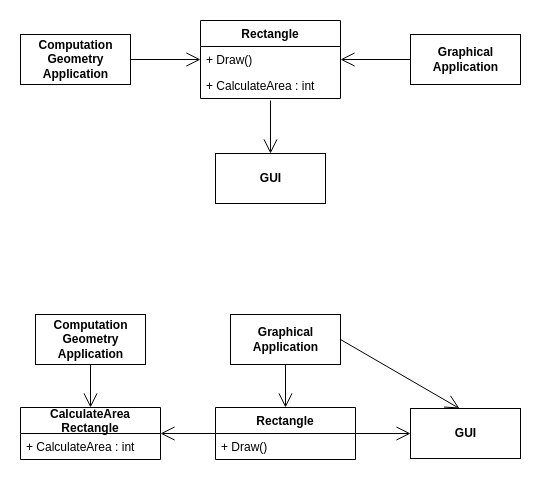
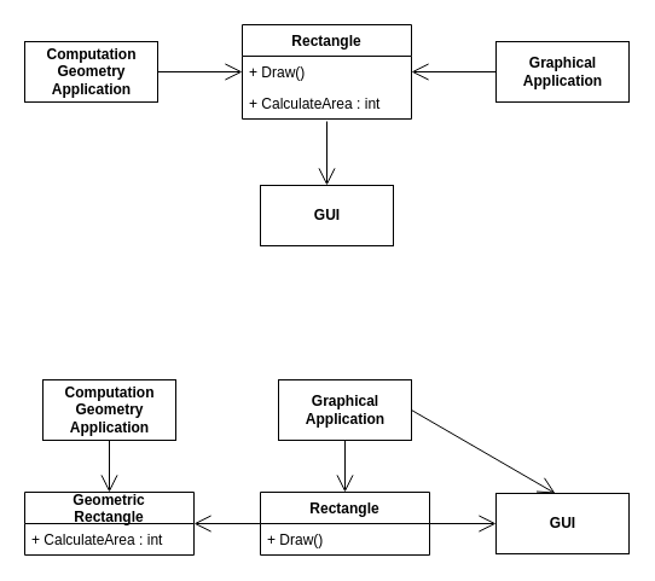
  <mxCell id="0" />
  <mxCell id="1" parent="0" />
  <mxCell id="2" value="Rectangle" style="swimlane;fontStyle=1;childLayout=stackLayout;horizontal=1;startSize=26;fillColor=none;horizontalStack=0;resizeParent=1;resizeParentMax=0;resizeLast=0;collapsible=1;marginBottom=0;" parent="1" vertex="1"><mxGeometry x="200" y="20" width="140" height="78" as="geometry" /></mxCell>
  <mxCell id="3" value="+ Draw()&#10;" style="text;strokeColor=none;fillColor=none;align=left;verticalAlign=top;spacingLeft=4;spacingRight=4;overflow=hidden;rotatable=0;points=[[0,0.5],[1,0.5]];portConstraint=eastwest;" parent="2" vertex="1"><mxGeometry y="26" width="140" height="26" as="geometry" /></mxCell>
  <mxCell id="4" value="+ CalculateArea : int&#10;" style="text;strokeColor=none;fillColor=none;align=left;verticalAlign=top;spacingLeft=4;spacingRight=4;overflow=hidden;rotatable=0;points=[[0,0.5],[1,0.5]];portConstraint=eastwest;" parent="2" vertex="1"><mxGeometry y="52" width="140" height="26" as="geometry" /></mxCell>
  <mxCell id="5" value="Computation&lt;br&gt;Geometry&lt;br&gt;Application" style="html=1;fontStyle=1" parent="1" vertex="1"><mxGeometry x="20" y="34" width="110" height="50" as="geometry" /></mxCell>
  <mxCell id="6" value="Graphical&lt;br&gt;Application" style="html=1;fontStyle=1" parent="1" vertex="1"><mxGeometry x="410" y="34" width="110" height="50" as="geometry" /></mxCell>
  <mxCell id="7" value="GUI" style="html=1;fontStyle=1" parent="1" vertex="1"><mxGeometry x="215" y="153" width="110" height="50" as="geometry" /></mxCell>
  <mxCell id="8" value="" style="endArrow=open;endFill=1;endSize=12;html=1;exitX=1;exitY=0.5;exitDx=0;exitDy=0;entryX=0;entryY=0.5;entryDx=0;entryDy=0;" parent="1" source="5" target="3" edge="1"><mxGeometry width="160" relative="1" as="geometry"><mxPoint x="20" y="190" as="sourcePoint" /><mxPoint x="180" y="190" as="targetPoint" /></mxGeometry></mxCell>
  <mxCell id="9" value="" style="endArrow=open;endFill=1;endSize=12;html=1;entryX=0.5;entryY=0;entryDx=0;entryDy=0;" parent="1" target="7" edge="1"><mxGeometry width="160" relative="1" as="geometry"><mxPoint x="270" y="100" as="sourcePoint" /><mxPoint x="210" y="69" as="targetPoint" /></mxGeometry></mxCell>
  <mxCell id="10" value="" style="endArrow=open;endFill=1;endSize=12;html=1;exitX=0;exitY=0.5;exitDx=0;exitDy=0;entryX=1;entryY=0.5;entryDx=0;entryDy=0;" parent="1" source="6" target="3" edge="1"><mxGeometry width="160" relative="1" as="geometry"><mxPoint x="340" y="140" as="sourcePoint" /><mxPoint x="430" y="140" as="targetPoint" /></mxGeometry></mxCell>
  <mxCell id="11" value="Rectangle" style="swimlane;fontStyle=1;childLayout=stackLayout;horizontal=1;startSize=26;fillColor=none;horizontalStack=0;resizeParent=1;resizeParentMax=0;resizeLast=0;collapsible=1;marginBottom=0;" parent="1" vertex="1"><mxGeometry x="215" y="407" width="140" height="52" as="geometry" /></mxCell>
  <mxCell id="12" value="+ Draw()&#10;" style="text;strokeColor=none;fillColor=none;align=left;verticalAlign=top;spacingLeft=4;spacingRight=4;overflow=hidden;rotatable=0;points=[[0,0.5],[1,0.5]];portConstraint=eastwest;" parent="11" vertex="1"><mxGeometry y="26" width="140" height="26" as="geometry" /></mxCell>
  <mxCell id="13" value="Computation&lt;br&gt;Geometry&lt;br&gt;Application" style="html=1;fontStyle=1" parent="1" vertex="1"><mxGeometry x="35" y="314" width="110" height="50" as="geometry" /></mxCell>
  <mxCell id="14" value="Graphical&lt;br&gt;Application" style="html=1;fontStyle=1" parent="1" vertex="1"><mxGeometry x="230" y="314" width="110" height="50" as="geometry" /></mxCell>
  <mxCell id="15" value="GUI" style="html=1;fontStyle=1" parent="1" vertex="1"><mxGeometry x="410" y="408" width="110" height="50" as="geometry" /></mxCell>
  <mxCell id="16" value="" style="endArrow=open;endFill=1;endSize=12;html=1;exitX=0.5;exitY=1;exitDx=0;exitDy=0;entryX=0.5;entryY=0;entryDx=0;entryDy=0;" parent="1" source="13" target="19" edge="1"><mxGeometry width="160" relative="1" as="geometry"><mxPoint x="20" y="470" as="sourcePoint" /><mxPoint x="160" y="339" as="targetPoint" /></mxGeometry></mxCell>
  <mxCell id="17" value="" style="endArrow=open;endFill=1;endSize=12;html=1;entryX=0;entryY=0.5;entryDx=0;entryDy=0;exitX=1;exitY=0.5;exitDx=0;exitDy=0;" parent="1" source="11" target="15" edge="1"><mxGeometry width="160" relative="1" as="geometry"><mxPoint x="360" y="433" as="sourcePoint" /><mxPoint x="210" y="349" as="targetPoint" /></mxGeometry></mxCell>
  <mxCell id="18" value="" style="endArrow=open;endFill=1;endSize=12;html=1;exitX=0.5;exitY=1;exitDx=0;exitDy=0;entryX=0.5;entryY=0;entryDx=0;entryDy=0;" parent="1" source="14" target="11" edge="1"><mxGeometry width="160" relative="1" as="geometry"><mxPoint x="340" y="420" as="sourcePoint" /><mxPoint x="370" y="370" as="targetPoint" /></mxGeometry></mxCell>
- <mxCell id="19" value="CalculateArea&#10;Rectangle" style="swimlane;fontStyle=1;childLayout=stackLayout;horizontal=1;startSize=26;fillColor=none;horizontalStack=0;resizeParent=1;resizeParentMax=0;resizeLast=0;collapsible=1;marginBottom=0;" parent="1" vertex="1"><mxGeometry x="20" y="407" width="140" height="52" as="geometry" /></mxCell>
+ <mxCell id="19" value="Geometric&#10;Rectangle" style="swimlane;fontStyle=1;childLayout=stackLayout;horizontal=1;startSize=26;fillColor=none;horizontalStack=0;resizeParent=1;resizeParentMax=0;resizeLast=0;collapsible=1;marginBottom=0;" parent="1" vertex="1"><mxGeometry x="20" y="407" width="140" height="52" as="geometry" /></mxCell>
  <mxCell id="20" value="+ CalculateArea : int&#10;" style="text;strokeColor=none;fillColor=none;align=left;verticalAlign=top;spacingLeft=4;spacingRight=4;overflow=hidden;rotatable=0;points=[[0,0.5],[1,0.5]];portConstraint=eastwest;" parent="19" vertex="1"><mxGeometry y="26" width="140" height="26" as="geometry" /></mxCell>
  <mxCell id="21" value="" style="endArrow=open;endFill=1;endSize=12;html=1;exitX=1;exitY=0.5;exitDx=0;exitDy=0;entryX=0.445;entryY=0;entryDx=0;entryDy=0;entryPerimeter=0;" parent="1" source="14" target="15" edge="1"><mxGeometry width="160" relative="1" as="geometry"><mxPoint x="295" y="374" as="sourcePoint" /><mxPoint x="295" y="417" as="targetPoint" /></mxGeometry></mxCell>
  <mxCell id="22" value="" style="endArrow=open;endFill=1;endSize=12;html=1;exitX=0;exitY=0.5;exitDx=0;exitDy=0;entryX=1;entryY=0.5;entryDx=0;entryDy=0;" parent="1" source="11" target="19" edge="1"><mxGeometry width="160" relative="1" as="geometry"><mxPoint x="305" y="384" as="sourcePoint" /><mxPoint x="305" y="427" as="targetPoint" /></mxGeometry></mxCell>
